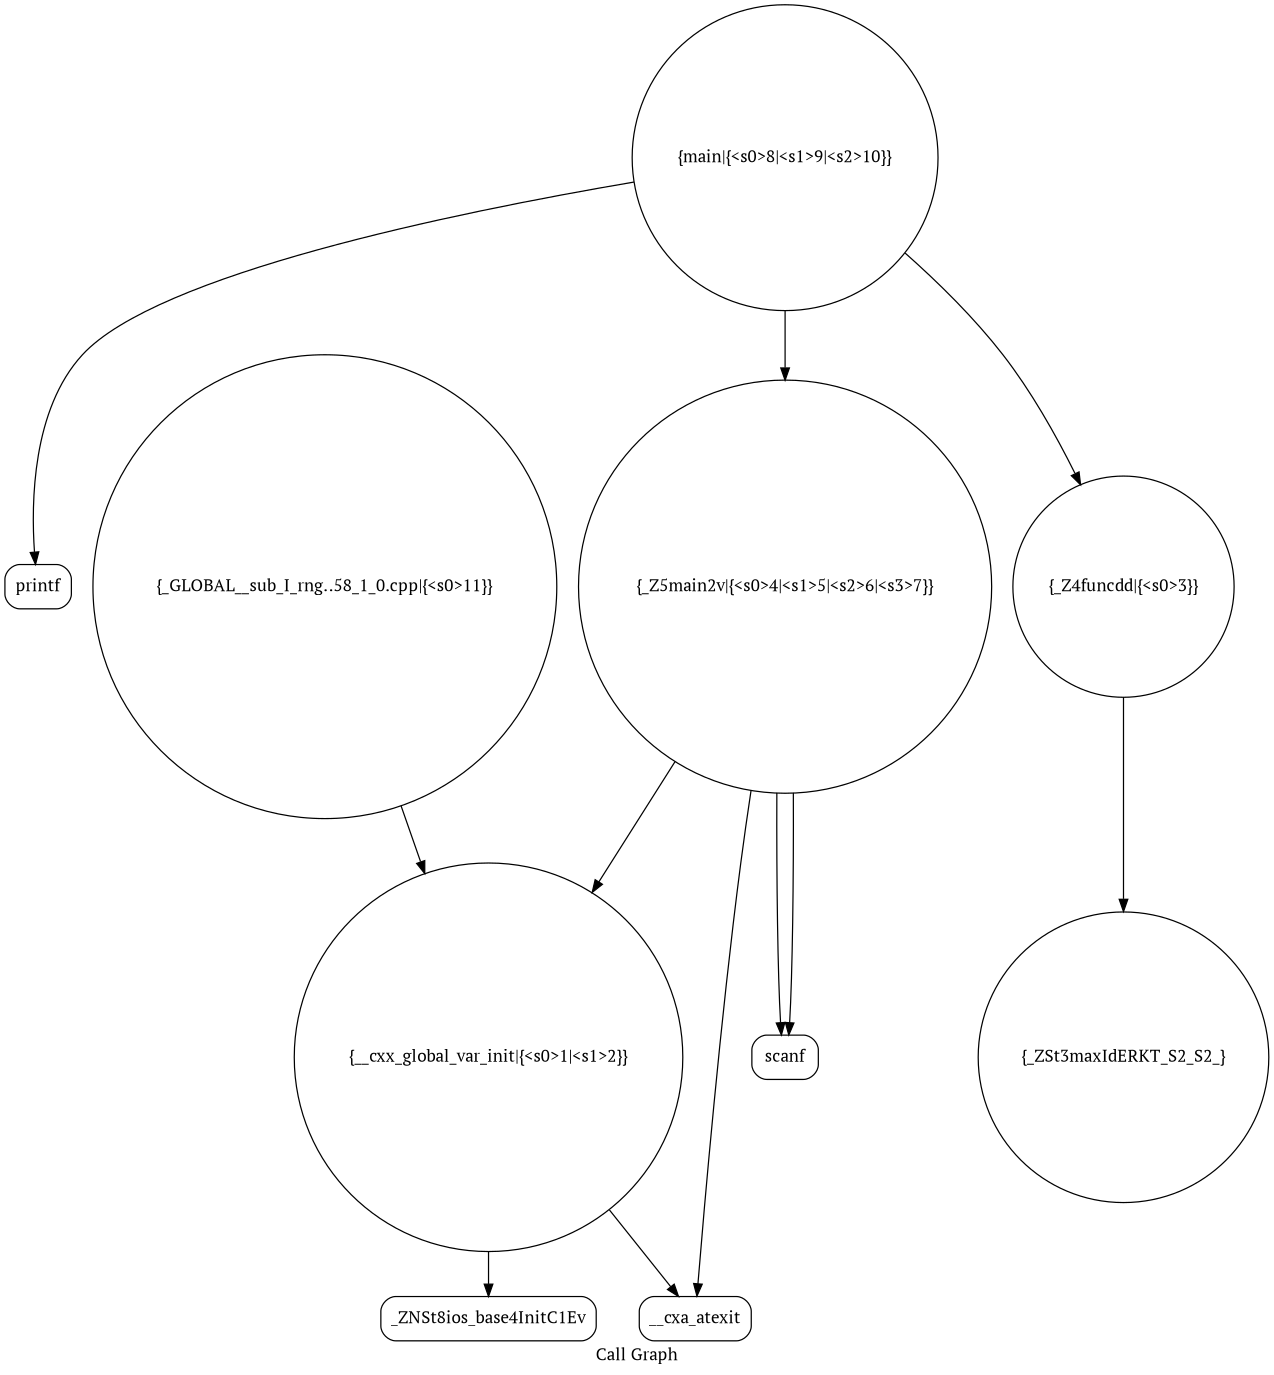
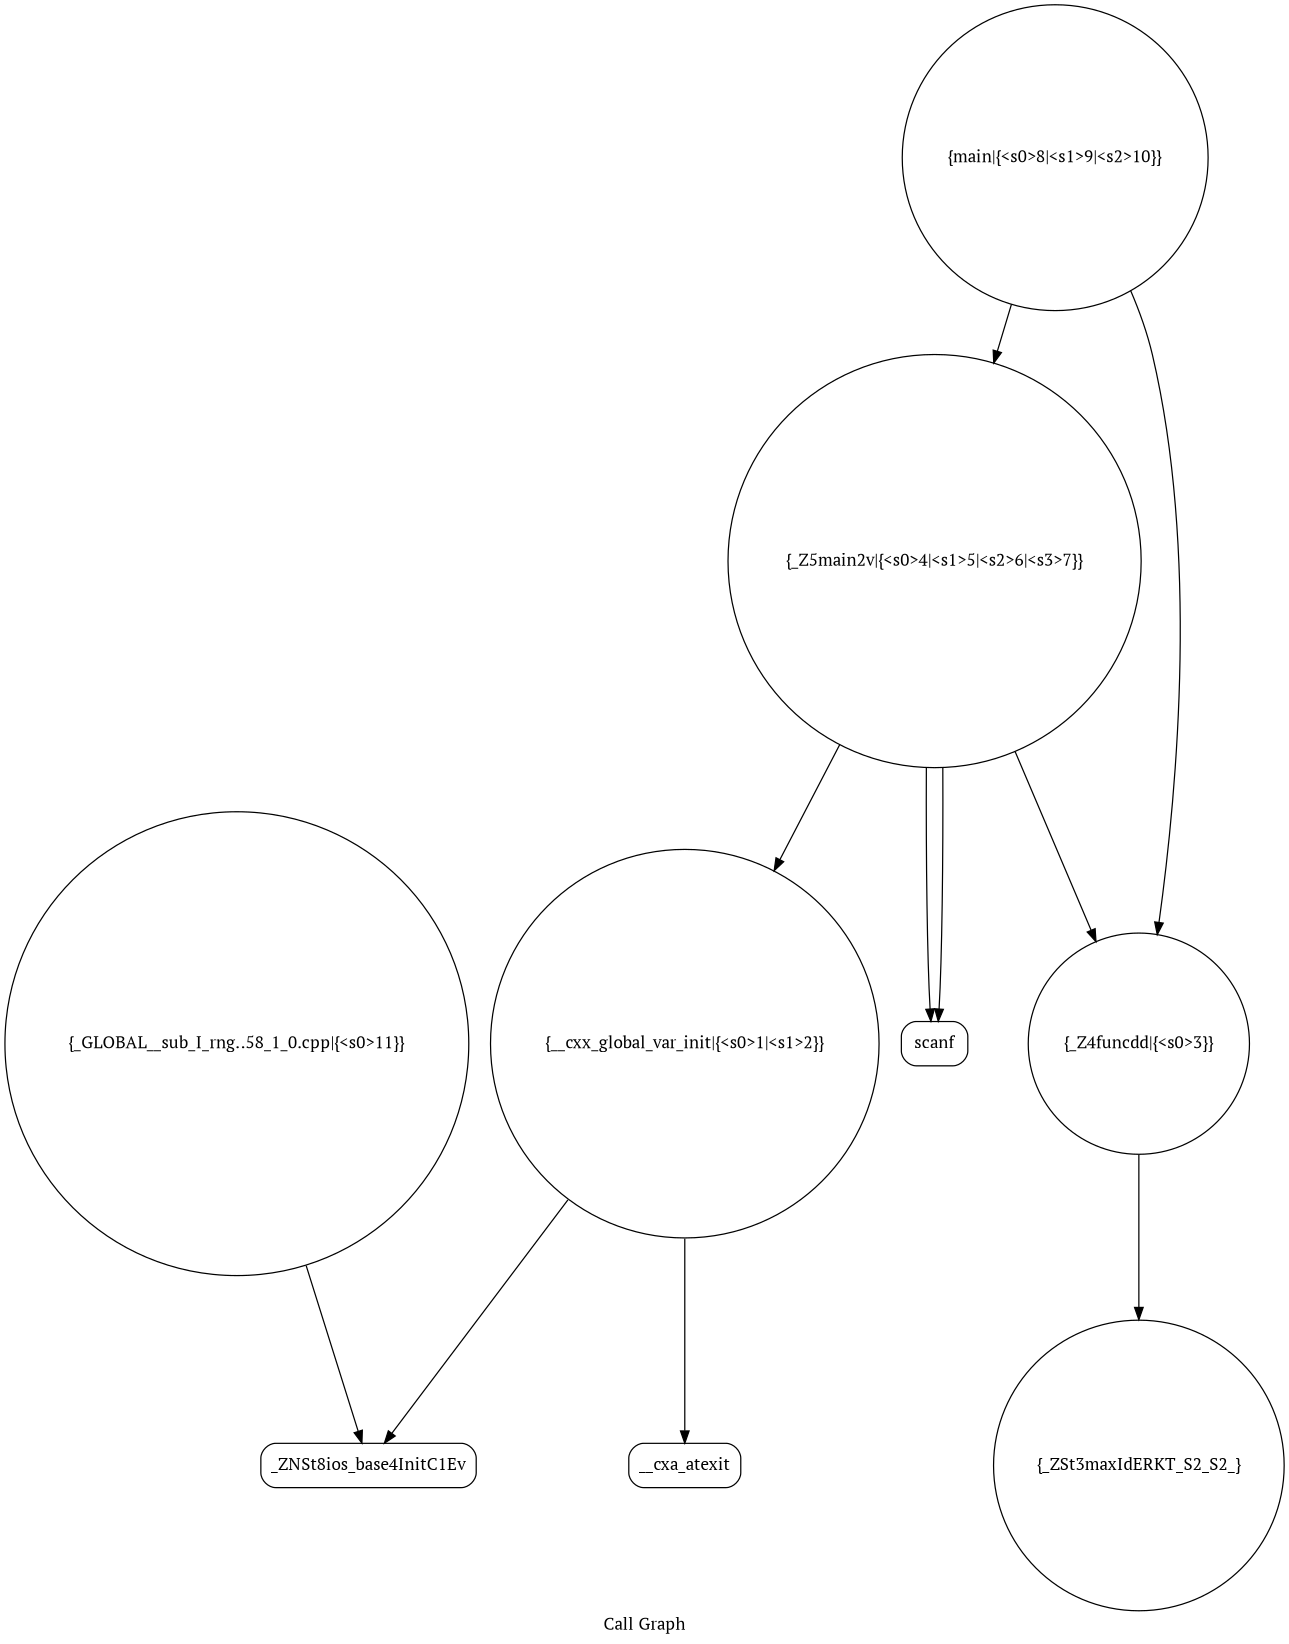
  digraph {
    fontname="PT Serif"
    label="Call Graph"
    node [fontname="PT Serif" shape=circle]
    edge [color=black fontname="PT Serif" tailport=s0]
    n1 [label="{__cxx_global_var_init|{<s0>1|<s1>2}}"]
    n2 [label="{_ZNSt8ios_base4InitC1Ev}" shape=Mrecord]
    n3 [label="{__cxa_atexit}" shape=Mrecord]
    n4 [label="{scanf}" shape=Mrecord]
    n5 [label="{main|{<s0>8|<s1>9|<s2>10}}"]
-   n6 [label="{printf}" shape=Mrecord]
    n7 [label="{_Z5main2v|{<s0>4|<s1>5|<s2>6|<s3>7}}"]
    n8 [label="{_Z4funcdd|{<s0>3}}"]
    n9 [label="{_ZSt3maxIdERKT_S2_S2_}"]
    n10 [label="{_GLOBAL__sub_I_rng..58_1_0.cpp|{<s0>11}}"]
    n1 -> n2
    n1 -> n3 [tailport=s1]
-   n5 -> n6 [tailport=s1]
    n5 -> n7 [tailport=s2]
    n5 -> n8
    n7 -> n1 [tailport=s3]
    n7 -> n4
    n7 -> n4 [tailport=s1]
-   n7 -> n3 [tailport=s2]
+   n7 -> n8 [tailport=s2]
    n8 -> n9
-   n10 -> n1
+   n10 -> n2
  }
